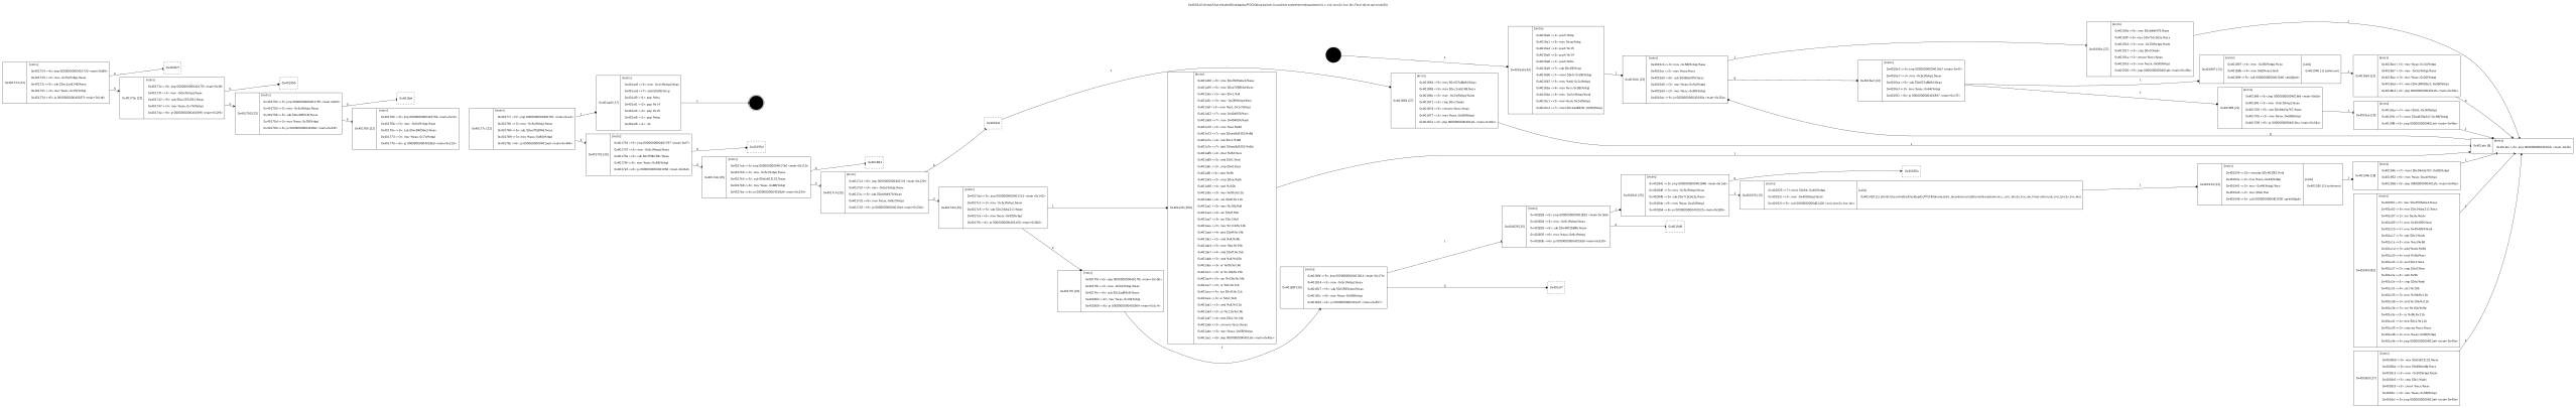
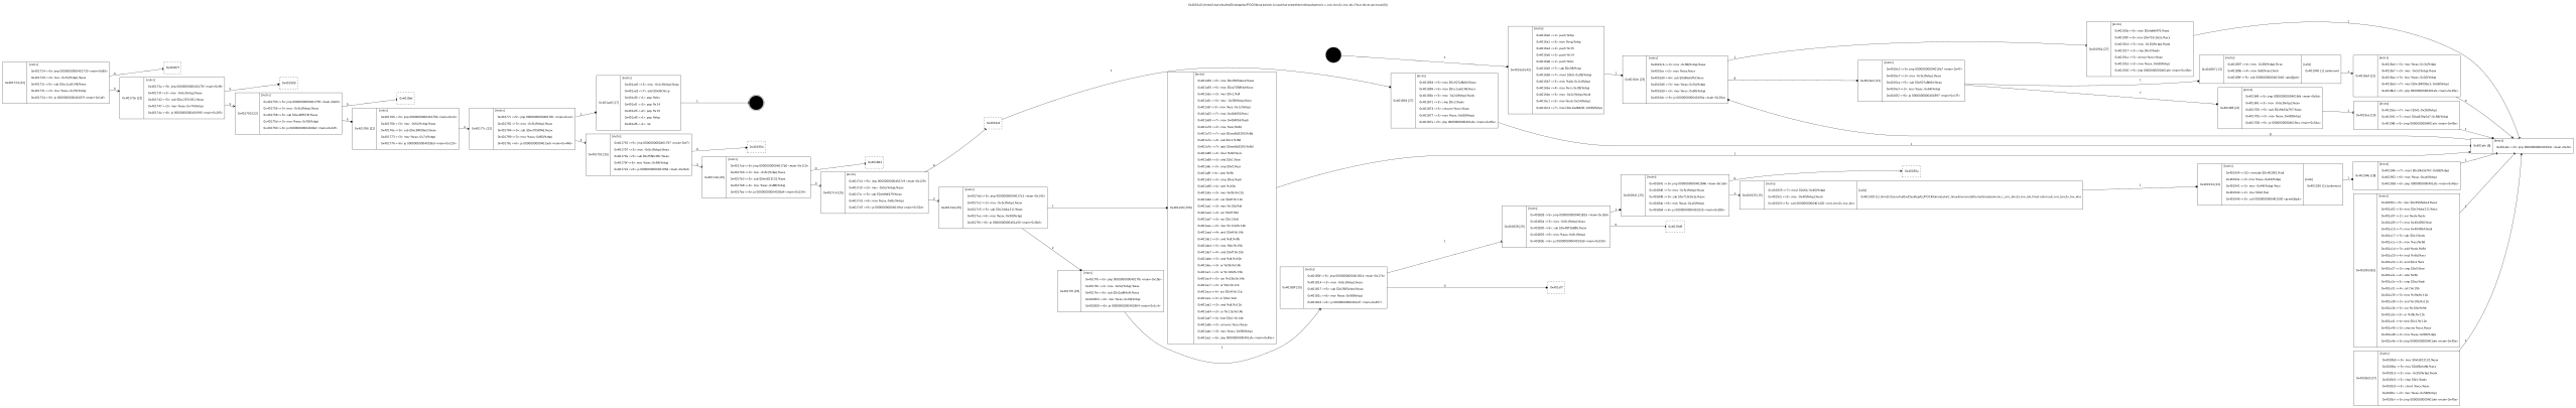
  digraph {
    fontname=Nunito
    label="0x4016a0 (/mnt/c/Users/mathe/Desktop/tcc/POCII/binaries/extr_linuxdriversnetethernetbroadcomcnic.c_cnic_bnx2x_hw_idx_Final-ollvm.out::main(0))"
    labelloc=t
    rankdir=LR
    node [fontname=Nunito shape=record]
    edge [arrowhead=tee fontname=Nunito]
    Entry [fillcolor=black height=0.3 shape=circle style=filled width=0.3]
    n2 [label="{\n     0x4016a0 [43]\l\n     | [instrs]\l\n     &nbsp;&nbsp;0x4016a0 \<+1\>: push %rbp\l\n     &nbsp;&nbsp;0x4016a1 \<+3\>: mov %rsp,%rbp\l\n     &nbsp;&nbsp;0x4016a4 \<+2\>: push %r15\l\n     &nbsp;&nbsp;0x4016a6 \<+2\>: push %r14\l\n     &nbsp;&nbsp;0x4016a8 \<+1\>: push %rbx\l\n     &nbsp;&nbsp;0x4016a9 \<+7\>: sub $0x98,%rsp\l\n     &nbsp;&nbsp;0x4016b0 \<+7\>: movl $0x0,-0x28(%rbp)\l\n     &nbsp;&nbsp;0x4016b7 \<+3\>: mov %edi,-0x2c(%rbp)\l\n     &nbsp;&nbsp;0x4016ba \<+4\>: mov %rsi,-0x38(%rbp)\l\n     &nbsp;&nbsp;0x4016be \<+3\>: mov -0x2c(%rbp),%edi\l\n     &nbsp;&nbsp;0x4016c1 \<+3\>: mov %edi,-0x24(%rbp)\l\n     &nbsp;&nbsp;0x4016c4 \<+7\>: movl $0x2ad84c9f,-0x58(%rbp)\l\n  }"]
    n3 [label="{\n     0x4016cb [23]\l\n     | [instrs]\l\n     &nbsp;&nbsp;0x4016cb \<+3\>: mov -0x58(%rbp),%eax\l\n     &nbsp;&nbsp;0x4016ce \<+2\>: mov %eax,%ecx\l\n     &nbsp;&nbsp;0x4016d0 \<+6\>: sub $0x86efaffd,%ecx\l\n     &nbsp;&nbsp;0x4016d6 \<+3\>: mov %eax,-0x5c(%rbp)\l\n     &nbsp;&nbsp;0x4016d9 \<+3\>: mov %ecx,-0x60(%rbp)\l\n     &nbsp;&nbsp;0x4016dc \<+6\>: je 000000000040190a \<main+0x26a\>\l\n  }"]
    n4 [label="{\n     0x40190a [27]\l\n     | [instrs]\l\n     &nbsp;&nbsp;0x40190a \<+5\>: mov $0xfdfdf479,%eax\l\n     &nbsp;&nbsp;0x40190f \<+5\>: mov $0x710c9a2e,%ecx\l\n     &nbsp;&nbsp;0x401914 \<+3\>: mov -0x20(%rbp),%edx\l\n     &nbsp;&nbsp;0x401917 \<+3\>: cmp $0x0,%edx\l\n     &nbsp;&nbsp;0x40191a \<+3\>: cmove %ecx,%eax\l\n     &nbsp;&nbsp;0x40191d \<+3\>: mov %eax,-0x58(%rbp)\l\n     &nbsp;&nbsp;0x401920 \<+5\>: jmp 0000000000401afe \<main+0x45e\>\l\n  }"]
    n5 [label="{\n     0x4016e2 [22]\l\n     | [instrs]\l\n     &nbsp;&nbsp;0x4016e2 \<+5\>: jmp 00000000004016e7 \<main+0x47\>\l\n     &nbsp;&nbsp;0x4016e7 \<+3\>: mov -0x5c(%rbp),%eax\l\n     &nbsp;&nbsp;0x4016ea \<+5\>: sub $0x927a8b84,%eax\l\n     &nbsp;&nbsp;0x4016ef \<+3\>: mov %eax,-0x64(%rbp)\l\n     &nbsp;&nbsp;0x4016f2 \<+6\>: je 0000000000401897 \<main+0x1f7\>\l\n  }"]
    n6 [label="{\n     0x401afe [5]\l\n     | [instrs]\l\n     &nbsp;&nbsp;0x401afe \<+5\>: jmp 00000000004016cb \<main+0x2b\>\l\n  }"]
    n7 [label="{\n     0x401897 [13]\l\n     | [instrs]\l\n     &nbsp;&nbsp;0x401897 \<+4\>: mov -0x38(%rbp),%rax\l\n     &nbsp;&nbsp;0x40189b \<+4\>: mov 0x8(%rax),%rdi\l\n     &nbsp;&nbsp;0x40189f \<+5\>: call 0000000000401040 \<atoi@plt\>\l\n     | [calls]\l\n     &nbsp;&nbsp;0x401040 \{1\} (unknown)\l\n  }"]
    n8 [label="{\n     0x4016f8 [22]\l\n     | [instrs]\l\n     &nbsp;&nbsp;0x4016f8 \<+5\>: jmp 00000000004016fd \<main+0x5d\>\l\n     &nbsp;&nbsp;0x4016fd \<+3\>: mov -0x5c(%rbp),%eax\l\n     &nbsp;&nbsp;0x401700 \<+5\>: sub $0x94d3a767,%eax\l\n     &nbsp;&nbsp;0x401705 \<+3\>: mov %eax,-0x68(%rbp)\l\n     &nbsp;&nbsp;0x401708 \<+6\>: je 00000000004019ea \<main+0x34a\>\l\n  }"]
    n9 [label="{\n     0x4018a4 [21]\l\n     | [instrs]\l\n     &nbsp;&nbsp;0x4018a4 \<+3\>: mov %eax,-0x3c(%rbp)\l\n     &nbsp;&nbsp;0x4018a7 \<+3\>: mov -0x3c(%rbp),%eax\l\n     &nbsp;&nbsp;0x4018aa \<+3\>: mov %eax,-0x20(%rbp)\l\n     &nbsp;&nbsp;0x4018ad \<+7\>: movl $0xc8409be3,-0x58(%rbp)\l\n     &nbsp;&nbsp;0x4018b4 \<+5\>: jmp 0000000000401afe \<main+0x45e\>\l\n  }"]
    n10 [label="{\n     0x4019ea [19]\l\n     | [instrs]\l\n     &nbsp;&nbsp;0x4019ea \<+7\>: movl $0x0,-0x28(%rbp)\l\n     &nbsp;&nbsp;0x4019f1 \<+7\>: movl $0xa929a647,-0x58(%rbp)\l\n     &nbsp;&nbsp;0x4019f8 \<+5\>: jmp 0000000000401afe \<main+0x45e\>\l\n  }"]
    Exit [fillcolor=black height=0.3 peripheries=2 shape=circle style=filled width=0.3]
    n12 [label="{\n     0x40194b [18]\l\n     | [instrs]\l\n     &nbsp;&nbsp;0x40194b \<+7\>: movl $0x94d3a767,-0x58(%rbp)\l\n     &nbsp;&nbsp;0x401952 \<+6\>: mov %eax,-0xa4(%rbp)\l\n     &nbsp;&nbsp;0x401958 \<+5\>: jmp 0000000000401afe \<main+0x45e\>\l\n  }"]
    n13 [label="{\n     0x4019fd [83]\l\n     | [instrs]\l\n     &nbsp;&nbsp;0x4019fd \<+5\>: mov $0x3565ebe4,%eax\l\n     &nbsp;&nbsp;0x401a02 \<+5\>: mov $0x24cba211,%ecx\l\n     &nbsp;&nbsp;0x401a07 \<+2\>: xor %edx,%edx\l\n     &nbsp;&nbsp;0x401a09 \<+7\>: mov 0x404050,%esi\l\n     &nbsp;&nbsp;0x401a10 \<+7\>: mov 0x404054,%edi\l\n     &nbsp;&nbsp;0x401a17 \<+3\>: sub $0x1,%edx\l\n     &nbsp;&nbsp;0x401a1a \<+3\>: mov %esi,%r8d\l\n     &nbsp;&nbsp;0x401a1d \<+3\>: add %edx,%r8d\l\n     &nbsp;&nbsp;0x401a20 \<+4\>: imul %r8d,%esi\l\n     &nbsp;&nbsp;0x401a24 \<+3\>: and $0x1,%esi\l\n     &nbsp;&nbsp;0x401a27 \<+3\>: cmp $0x0,%esi\l\n     &nbsp;&nbsp;0x401a2a \<+4\>: sete %r9b\l\n     &nbsp;&nbsp;0x401a2e \<+3\>: cmp $0xa,%edi\l\n     &nbsp;&nbsp;0x401a31 \<+4\>: setl %r10b\l\n     &nbsp;&nbsp;0x401a35 \<+3\>: mov %r9b,%r11b\l\n     &nbsp;&nbsp;0x401a38 \<+3\>: and %r10b,%r11b\l\n     &nbsp;&nbsp;0x401a3b \<+3\>: xor %r10b,%r9b\l\n     &nbsp;&nbsp;0x401a3e \<+3\>: or %r9b,%r11b\l\n     &nbsp;&nbsp;0x401a41 \<+4\>: test $0x1,%r11b\l\n     &nbsp;&nbsp;0x401a45 \<+3\>: cmovne %ecx,%eax\l\n     &nbsp;&nbsp;0x401a48 \<+3\>: mov %eax,-0x58(%rbp)\l\n     &nbsp;&nbsp;0x401a4b \<+5\>: jmp 0000000000401afe \<main+0x45e\>\l\n  }"]
    n14 [label="{\n     0x401724 [22]\l\n     | [instrs]\l\n     &nbsp;&nbsp;0x401724 \<+5\>: jmp 0000000000401729 \<main+0x89\>\l\n     &nbsp;&nbsp;0x401729 \<+3\>: mov -0x5c(%rbp),%eax\l\n     &nbsp;&nbsp;0x40172c \<+5\>: sub $0xc1aa5148,%eax\l\n     &nbsp;&nbsp;0x401731 \<+3\>: mov %eax,-0x70(%rbp)\l\n     &nbsp;&nbsp;0x401734 \<+6\>: je 000000000040187f \<main+0x1df\>\l\n  }"]
    n15 [label="{\n     0x40187f\l\n  }" style=dashed]
    n16 [label="{\n     0x40173a [22]\l\n     | [instrs]\l\n     &nbsp;&nbsp;0x40173a \<+5\>: jmp 000000000040173f \<main+0x9f\>\l\n     &nbsp;&nbsp;0x40173f \<+3\>: mov -0x5c(%rbp),%eax\l\n     &nbsp;&nbsp;0x401742 \<+5\>: sub $0xc267e351,%eax\l\n     &nbsp;&nbsp;0x401747 \<+3\>: mov %eax,-0x74(%rbp)\l\n     &nbsp;&nbsp;0x40174a \<+6\>: je 0000000000401995 \<main+0x2f5\>\l\n  }"]
    n17 [label="{\n     0x401934 [23]\l\n     | [instrs]\l\n     &nbsp;&nbsp;0x401934 \<+10\>: movabs $0x4020f2,%rdi\l\n     &nbsp;&nbsp;0x40193e \<+3\>: mov %eax,-0x44(%rbp)\l\n     &nbsp;&nbsp;0x401941 \<+3\>: mov -0x44(%rbp),%esi\l\n     &nbsp;&nbsp;0x401944 \<+2\>: mov $0x0,%al\l\n     &nbsp;&nbsp;0x401946 \<+5\>: call 0000000000401030 \<printf@plt\>\l\n     | [calls]\l\n     &nbsp;&nbsp;0x401030 \{1\} (unknown)\l\n  }"]
    n18 [label="{\n     0x401995\l\n  }" style=dashed]
    n19 [label="{\n     0x401750 [22]\l\n     | [instrs]\l\n     &nbsp;&nbsp;0x401750 \<+5\>: jmp 0000000000401755 \<main+0xb5\>\l\n     &nbsp;&nbsp;0x401755 \<+3\>: mov -0x5c(%rbp),%eax\l\n     &nbsp;&nbsp;0x401758 \<+5\>: sub $0xc4f8574f,%eax\l\n     &nbsp;&nbsp;0x40175d \<+3\>: mov %eax,-0x78(%rbp)\l\n     &nbsp;&nbsp;0x401760 \<+6\>: je 00000000004018ef \<main+0x24f\>\l\n  }"]
    n20 [label="{\n     0x40185a\l\n  }" style=dashed]
    n21 [label="{\n     0x4018ef\l\n  }" style=dashed]
    n22 [label="{\n     0x401766 [22]\l\n     | [instrs]\l\n     &nbsp;&nbsp;0x401766 \<+5\>: jmp 000000000040176b \<main+0xcb\>\l\n     &nbsp;&nbsp;0x40176b \<+3\>: mov -0x5c(%rbp),%eax\l\n     &nbsp;&nbsp;0x40176e \<+5\>: sub $0xc8409be3,%eax\l\n     &nbsp;&nbsp;0x401773 \<+3\>: mov %eax,-0x7c(%rbp)\l\n     &nbsp;&nbsp;0x401776 \<+6\>: je 00000000004018b9 \<main+0x219\>\l\n  }"]
    n23 [label="{\n     0x401925 [15]\l\n     | [instrs]\l\n     &nbsp;&nbsp;0x401925 \<+7\>: movl $0x64,-0x40(%rbp)\l\n     &nbsp;&nbsp;0x40192c \<+3\>: mov -0x40(%rbp),%edi\l\n     &nbsp;&nbsp;0x40192f \<+5\>: call 0000000000401420 \<cnic_bnx2x_hw_idx\>\l\n     | [calls]\l\n     &nbsp;&nbsp;0x401420 \{1\} (/mnt/c/Users/mathe/Desktop/tcc/POCII/binaries/extr_linuxdriversnetethernetbroadcomcnic.c_cnic_bnx2x_hw_idx_Final-ollvm.out::cnic_bnx2x_hw_idx)\l\n  }"]
    n24 [label="{\n     0x40177c [22]\l\n     | [instrs]\l\n     &nbsp;&nbsp;0x40177c \<+5\>: jmp 0000000000401781 \<main+0xe1\>\l\n     &nbsp;&nbsp;0x401781 \<+3\>: mov -0x5c(%rbp),%eax\l\n     &nbsp;&nbsp;0x401784 \<+5\>: sub $0xe7058f4d,%eax\l\n     &nbsp;&nbsp;0x401789 \<+3\>: mov %eax,-0x80(%rbp)\l\n     &nbsp;&nbsp;0x40178c \<+6\>: je 0000000000401ae6 \<main+0x446\>\l\n  }"]
    n25 [label="{\n     0x401841 [25]\l\n     | [instrs]\l\n     &nbsp;&nbsp;0x401841 \<+5\>: jmp 0000000000401846 \<main+0x1a6\>\l\n     &nbsp;&nbsp;0x401846 \<+3\>: mov -0x5c(%rbp),%eax\l\n     &nbsp;&nbsp;0x401849 \<+5\>: sub $0x710c9a2e,%eax\l\n     &nbsp;&nbsp;0x40184e \<+6\>: mov %eax,-0xa0(%rbp)\l\n     &nbsp;&nbsp;0x401854 \<+6\>: je 0000000000401925 \<main+0x285\>\l\n  }"]
    n26 [label="{\n     0x4018b9 [27]\l\n     | [instrs]\l\n     &nbsp;&nbsp;0x4018b9 \<+5\>: mov $0xfa813132,%eax\l\n     &nbsp;&nbsp;0x4018be \<+5\>: mov $0x86efaffd,%ecx\l\n     &nbsp;&nbsp;0x4018c3 \<+3\>: mov -0x20(%rbp),%edx\l\n     &nbsp;&nbsp;0x4018c6 \<+3\>: cmp $0x1,%edx\l\n     &nbsp;&nbsp;0x4018c9 \<+3\>: cmovl %ecx,%eax\l\n     &nbsp;&nbsp;0x4018cc \<+3\>: mov %eax,-0x58(%rbp)\l\n     &nbsp;&nbsp;0x4018cf \<+5\>: jmp 0000000000401afe \<main+0x45e\>\l\n  }"]
    n27 [label="{\n     0x401ae6 [17]\l\n     | [instrs]\l\n     &nbsp;&nbsp;0x401ae6 \<+3\>: mov -0x1c(%rbp),%eax\l\n     &nbsp;&nbsp;0x401ae9 \<+7\>: add $0x98,%rsp\l\n     &nbsp;&nbsp;0x401af0 \<+1\>: pop %rbx\l\n     &nbsp;&nbsp;0x401af1 \<+2\>: pop %r14\l\n     &nbsp;&nbsp;0x401af3 \<+2\>: pop %r15\l\n     &nbsp;&nbsp;0x401af5 \<+1\>: pop %rbp\l\n     &nbsp;&nbsp;0x401af6 \<+1\>: ret\l\n  }"]
    n28 [label="{\n     0x401792 [25]\l\n     | [instrs]\l\n     &nbsp;&nbsp;0x401792 \<+5\>: jmp 0000000000401797 \<main+0xf7\>\l\n     &nbsp;&nbsp;0x401797 \<+3\>: mov -0x5c(%rbp),%eax\l\n     &nbsp;&nbsp;0x40179a \<+5\>: sub $0xf55b199c,%eax\l\n     &nbsp;&nbsp;0x40179f \<+6\>: mov %eax,-0x84(%rbp)\l\n     &nbsp;&nbsp;0x4017a5 \<+6\>: je 000000000040195d \<main+0x2bd\>\l\n  }"]
    n29 [label="{\n     0x4019d9\l\n  }" style=dashed]
    n30 [label="{\n     0x40195d\l\n  }" style=dashed]
    n31 [label="{\n     0x4017ab [25]\l\n     | [instrs]\l\n     &nbsp;&nbsp;0x4017ab \<+5\>: jmp 00000000004017b0 \<main+0x110\>\l\n     &nbsp;&nbsp;0x4017b0 \<+3\>: mov -0x5c(%rbp),%eax\l\n     &nbsp;&nbsp;0x4017b3 \<+5\>: sub $0xfa813132,%eax\l\n     &nbsp;&nbsp;0x4017b8 \<+6\>: mov %eax,-0x88(%rbp)\l\n     &nbsp;&nbsp;0x4017be \<+6\>: je 00000000004018d4 \<main+0x234\>\l\n  }"]
    n32 [label="{\n     0x401828 [25]\l\n     | [instrs]\l\n     &nbsp;&nbsp;0x401828 \<+5\>: jmp 000000000040182d \<main+0x18d\>\l\n     &nbsp;&nbsp;0x40182d \<+3\>: mov -0x5c(%rbp),%eax\l\n     &nbsp;&nbsp;0x401830 \<+5\>: sub $0x4872b886,%eax\l\n     &nbsp;&nbsp;0x401835 \<+6\>: mov %eax,-0x9c(%rbp)\l\n     &nbsp;&nbsp;0x40183b \<+6\>: je 00000000004019d9 \<main+0x339\>\l\n  }"]
    n33 [label="{\n     0x4018d4\l\n  }" style=dashed]
    n34 [label="{\n     0x4017c4 [25]\l\n     | [instrs]\l\n     &nbsp;&nbsp;0x4017c4 \<+5\>: jmp 00000000004017c9 \<main+0x129\>\l\n     &nbsp;&nbsp;0x4017c9 \<+3\>: mov -0x5c(%rbp),%eax\l\n     &nbsp;&nbsp;0x4017cc \<+5\>: sub $0xfdfdf479,%eax\l\n     &nbsp;&nbsp;0x4017d1 \<+6\>: mov %eax,-0x8c(%rbp)\l\n     &nbsp;&nbsp;0x4017d7 \<+6\>: je 00000000004019cd \<main+0x32d\>\l\n  }"]
    n35 [label="{\n     0x401af7\l\n  }" style=dashed]
    n36 [label="{\n     0x4019cd\l\n  }" style=dashed]
    n37 [label="{\n     0x4017dd [25]\l\n     | [instrs]\l\n     &nbsp;&nbsp;0x4017dd \<+5\>: jmp 00000000004017e2 \<main+0x142\>\l\n     &nbsp;&nbsp;0x4017e2 \<+3\>: mov -0x5c(%rbp),%eax\l\n     &nbsp;&nbsp;0x4017e5 \<+5\>: sub $0x24cba211,%eax\l\n     &nbsp;&nbsp;0x4017ea \<+6\>: mov %eax,-0x90(%rbp)\l\n     &nbsp;&nbsp;0x4017f0 \<+6\>: je 0000000000401a50 \<main+0x3b0\>\l\n  }"]
    n38 [label="{\n     0x401864 [27]\l\n     | [instrs]\l\n     &nbsp;&nbsp;0x401864 \<+5\>: mov $0x927a8b84,%eax\l\n     &nbsp;&nbsp;0x401869 \<+5\>: mov $0xc1aa5148,%ecx\l\n     &nbsp;&nbsp;0x40186e \<+3\>: mov -0x24(%rbp),%edx\l\n     &nbsp;&nbsp;0x401871 \<+3\>: cmp $0x2,%edx\l\n     &nbsp;&nbsp;0x401874 \<+3\>: cmovne %ecx,%eax\l\n     &nbsp;&nbsp;0x401877 \<+3\>: mov %eax,-0x58(%rbp)\l\n     &nbsp;&nbsp;0x40187a \<+5\>: jmp 0000000000401afe \<main+0x45e\>\l\n  }"]
    n39 [label="{\n     0x401a50 [150]\l\n     | [instrs]\l\n     &nbsp;&nbsp;0x401a50 \<+5\>: mov $0x3565ebe4,%eax\l\n     &nbsp;&nbsp;0x401a55 \<+5\>: mov $0xe7058f4d,%ecx\l\n     &nbsp;&nbsp;0x401a5a \<+2\>: mov $0x1,%dl\l\n     &nbsp;&nbsp;0x401a5c \<+3\>: mov -0x28(%rbp),%esi\l\n     &nbsp;&nbsp;0x401a5f \<+3\>: mov %esi,-0x1c(%rbp)\l\n     &nbsp;&nbsp;0x401a62 \<+7\>: mov 0x404050,%esi\l\n     &nbsp;&nbsp;0x401a69 \<+7\>: mov 0x404054,%edi\l\n     &nbsp;&nbsp;0x401a70 \<+3\>: mov %esi,%r8d\l\n     &nbsp;&nbsp;0x401a73 \<+7\>: sub $0xee8d3393,%r8d\l\n     &nbsp;&nbsp;0x401a7a \<+4\>: sub $0x1,%r8d\l\n     &nbsp;&nbsp;0x401a7e \<+7\>: add $0xee8d3393,%r8d\l\n     &nbsp;&nbsp;0x401a85 \<+4\>: imul %r8d,%esi\l\n     &nbsp;&nbsp;0x401a89 \<+3\>: and $0x1,%esi\l\n     &nbsp;&nbsp;0x401a8c \<+3\>: cmp $0x0,%esi\l\n     &nbsp;&nbsp;0x401a8f \<+4\>: sete %r9b\l\n     &nbsp;&nbsp;0x401a93 \<+3\>: cmp $0xa,%edi\l\n     &nbsp;&nbsp;0x401a96 \<+4\>: setl %r10b\l\n     &nbsp;&nbsp;0x401a9a \<+3\>: mov %r9b,%r11b\l\n     &nbsp;&nbsp;0x401a9d \<+4\>: xor $0xff,%r11b\l\n     &nbsp;&nbsp;0x401aa1 \<+3\>: mov %r10b,%bl\l\n     &nbsp;&nbsp;0x401aa4 \<+3\>: xor $0xff,%bl\l\n     &nbsp;&nbsp;0x401aa7 \<+3\>: xor $0x1,%dl\l\n     &nbsp;&nbsp;0x401aaa \<+3\>: mov %r11b,%r14b\l\n     &nbsp;&nbsp;0x401aad \<+4\>: and $0xff,%r14b\l\n     &nbsp;&nbsp;0x401ab1 \<+3\>: and %dl,%r9b\l\n     &nbsp;&nbsp;0x401ab4 \<+3\>: mov %bl,%r15b\l\n     &nbsp;&nbsp;0x401ab7 \<+4\>: and $0xff,%r15b\l\n     &nbsp;&nbsp;0x401abb \<+3\>: and %dl,%r10b\l\n     &nbsp;&nbsp;0x401abe \<+3\>: or %r9b,%r14b\l\n     &nbsp;&nbsp;0x401ac1 \<+3\>: or %r10b,%r15b\l\n     &nbsp;&nbsp;0x401ac4 \<+3\>: xor %r15b,%r14b\l\n     &nbsp;&nbsp;0x401ac7 \<+3\>: or %bl,%r11b\l\n     &nbsp;&nbsp;0x401aca \<+4\>: xor $0xff,%r11b\l\n     &nbsp;&nbsp;0x401ace \<+3\>: or $0x1,%dl\l\n     &nbsp;&nbsp;0x401ad1 \<+3\>: and %dl,%r11b\l\n     &nbsp;&nbsp;0x401ad4 \<+3\>: or %r11b,%r14b\l\n     &nbsp;&nbsp;0x401ad7 \<+4\>: test $0x1,%r14b\l\n     &nbsp;&nbsp;0x401adb \<+3\>: cmovne %ecx,%eax\l\n     &nbsp;&nbsp;0x401ade \<+3\>: mov %eax,-0x58(%rbp)\l\n     &nbsp;&nbsp;0x401ae1 \<+5\>: jmp 0000000000401afe \<main+0x45e\>\l\n  }"]
    n40 [label="{\n     0x4017f6 [25]\l\n     | [instrs]\l\n     &nbsp;&nbsp;0x4017f6 \<+5\>: jmp 00000000004017fb \<main+0x15b\>\l\n     &nbsp;&nbsp;0x4017fb \<+3\>: mov -0x5c(%rbp),%eax\l\n     &nbsp;&nbsp;0x4017fe \<+5\>: sub $0x2ad84c9f,%eax\l\n     &nbsp;&nbsp;0x401803 \<+6\>: mov %eax,-0x94(%rbp)\l\n     &nbsp;&nbsp;0x401809 \<+6\>: je 0000000000401864 \<main+0x1c4\>\l\n  }"]
    n41 [label="{\n     0x40180f [25]\l\n     | [instrs]\l\n     &nbsp;&nbsp;0x40180f \<+5\>: jmp 0000000000401814 \<main+0x174\>\l\n     &nbsp;&nbsp;0x401814 \<+3\>: mov -0x5c(%rbp),%eax\l\n     &nbsp;&nbsp;0x401817 \<+5\>: sub $0x3565ebe4,%eax\l\n     &nbsp;&nbsp;0x40181c \<+6\>: mov %eax,-0x98(%rbp)\l\n     &nbsp;&nbsp;0x401822 \<+6\>: je 0000000000401af7 \<main+0x457\>\l\n  }"]
    Entry -> n2 [arrowhead=dot label=" 1"]
    n2 -> n3 [arrowhead=dot label=" 1"]
    n3 -> n4 [label=" 1"]
    n3 -> n5 [arrowhead=dot label=" 8"]
    n4 -> n6 [label=" 1"]
    n5 -> n7 [arrowhead=dot label=" 1"]
    n5 -> n8 [arrowhead=dot label=" 7"]
    n6 -> n3 [arrowhead=dot label=" 8"]
    n7 -> n9 [arrowhead=vee label=" 1"]
    n8 -> n10 [label=" 1"]
    n9 -> n6 [arrowhead=vee label=" 0"]
    n10 -> n6 [arrowhead=dot label=" 1"]
    n12 -> n6 [label=" 1"]
    n13 -> n6 [label=" 1"]
    n14 -> n15 [label=" 0"]
    n14 -> n16 [arrowhead=vee label=" 5"]
    n16 -> n18 [arrowhead=dot label=" 0"]
    n16 -> n19 [arrowhead=vee label=" 5"]
    n17 -> n12 [arrowhead=dot label=" 1"]
    n19 -> n21 [label=" 0"]
-   n19 -> n22 [label=" 5"]
+   n19 -> n22 [arrowhead=dot label=" 5"]
+   n22 -> n24 [arrowhead=vee label=" 4"]
    n23 -> n17 [arrowhead=dot label=" 1"]
    n24 -> n27 [arrowhead=dot label=" 1"]
    n24 -> n28 [label=" 3"]
    n25 -> n20 [arrowhead=vee label=" 0"]
    n25 -> n23 [label=" 1"]
    n26 -> n6 [arrowhead=vee label=" 1"]
    n27 -> Exit [label=" 1"]
    n28 -> n30 [arrowhead=dot label=" 0"]
    n28 -> n31 [label=" 3"]
    n31 -> n33 [label=" 0"]
    n31 -> n34 [label=" 3"]
    n32 -> n25 [arrowhead=dot label=" 1"]
    n32 -> n29 [label=" 0"]
    n34 -> n36 [label=" 0"]
    n34 -> n37 [label=" 3"]
    n36 -> n38 [arrowhead=dot label=" 1"]
    n37 -> n39 [arrowhead=dot label=" 1"]
    n37 -> n40 [arrowhead=dot label=" 2"]
    n38 -> n6 [label=" 1"]
    n39 -> n6 [arrowhead=vee label=" 1"]
    n40 -> n41 [arrowhead=vee label=" 1"]
    n41 -> n32 [label=" 1"]
    n41 -> n35 [arrowhead=dot label=" 0"]
  }
